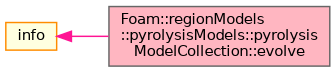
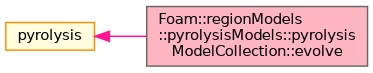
  digraph {
    rankdir=LR
    node [fontname=Helvetica fontsize=10 shape=record style=filled]
-   n1 [color=darkorange fillcolor=lightyellow fontcolor=black height=0.2 label=info width=0.4]
+   n1 [color=darkorange fillcolor=lightyellow fontcolor=black height=0.2 label=pyrolysis width=0.4]
    n2 [color=gray40 height=0.2 label="Foam::regionModels\l::pyrolysisModels::pyrolysis\lModelCollection::evolve" width=0.4 fillcolor=lightpink]
    n1 -> n2 [color=deeppink dir=back fontname=Helvetica fontsize=10 labelfontname=Helvetica labelfontsize=10 style=solid]
  }
